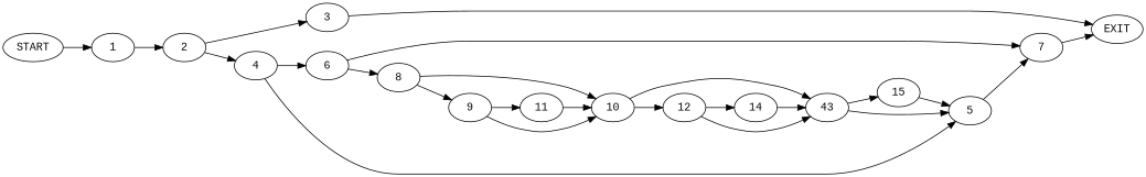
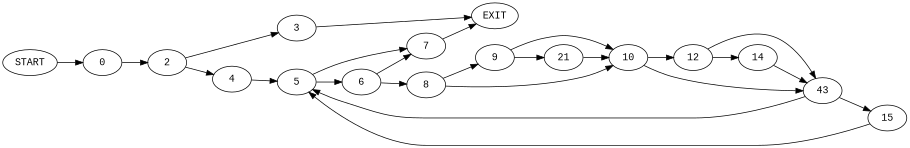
  digraph {
    fontname="Liberation Mono"
    rankdir=LR
    node [fontname="Liberation Mono"]
    edge [fontname="Liberation Mono"]
    n1 [label=START]
-   1
+   1 [label=0]
    2
    n4 [label=EXIT]
    3
    4
    5
    6
    7
    8
    9
    10
-   11
+   11 [label=21]
    12
    n15 [label=43]
    14
    15
    n1 -> 1
    1 -> 2
    2 -> 3
    2 -> 4
    3 -> n4
    4 -> 5
-   4 -> 6
+   5 -> 6
    5 -> 7
    6 -> 7
    6 -> 8
    7 -> n4
    8 -> 9
    8 -> 10
    9 -> 10
    9 -> 11
    10 -> 12
    10 -> n15
    11 -> 10
    12 -> n15
    12 -> 14
    n15 -> 5
    n15 -> 15
    14 -> n15
    15 -> 5
  }
